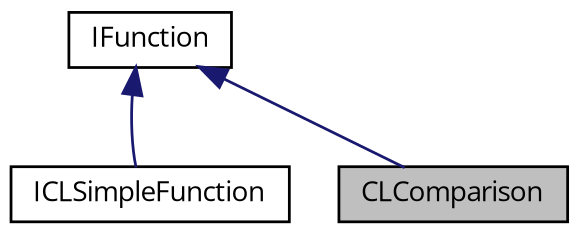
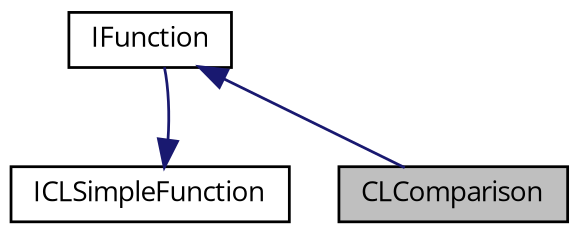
  digraph {
    fontname="Open Sans"
    node [color=black fillcolor=white fontname="Open Sans" fontsize=10 shape=record style=filled]
    edge [color=midnightblue dir=back fontname="Open Sans" fontsize=10 labelfontname=Helvetica labelfontsize=10 style=solid]
    n1 [fillcolor=grey75 fontcolor=black height=0.2 label=CLComparison width=0.4]
    n2 [height=0.2 label=ICLSimpleFunction width=0.4]
    n3 [height=0.2 label=IFunction width=0.4]
    n3 -> n1
-   n3 -> n2
+   n2 -> n3
  }
